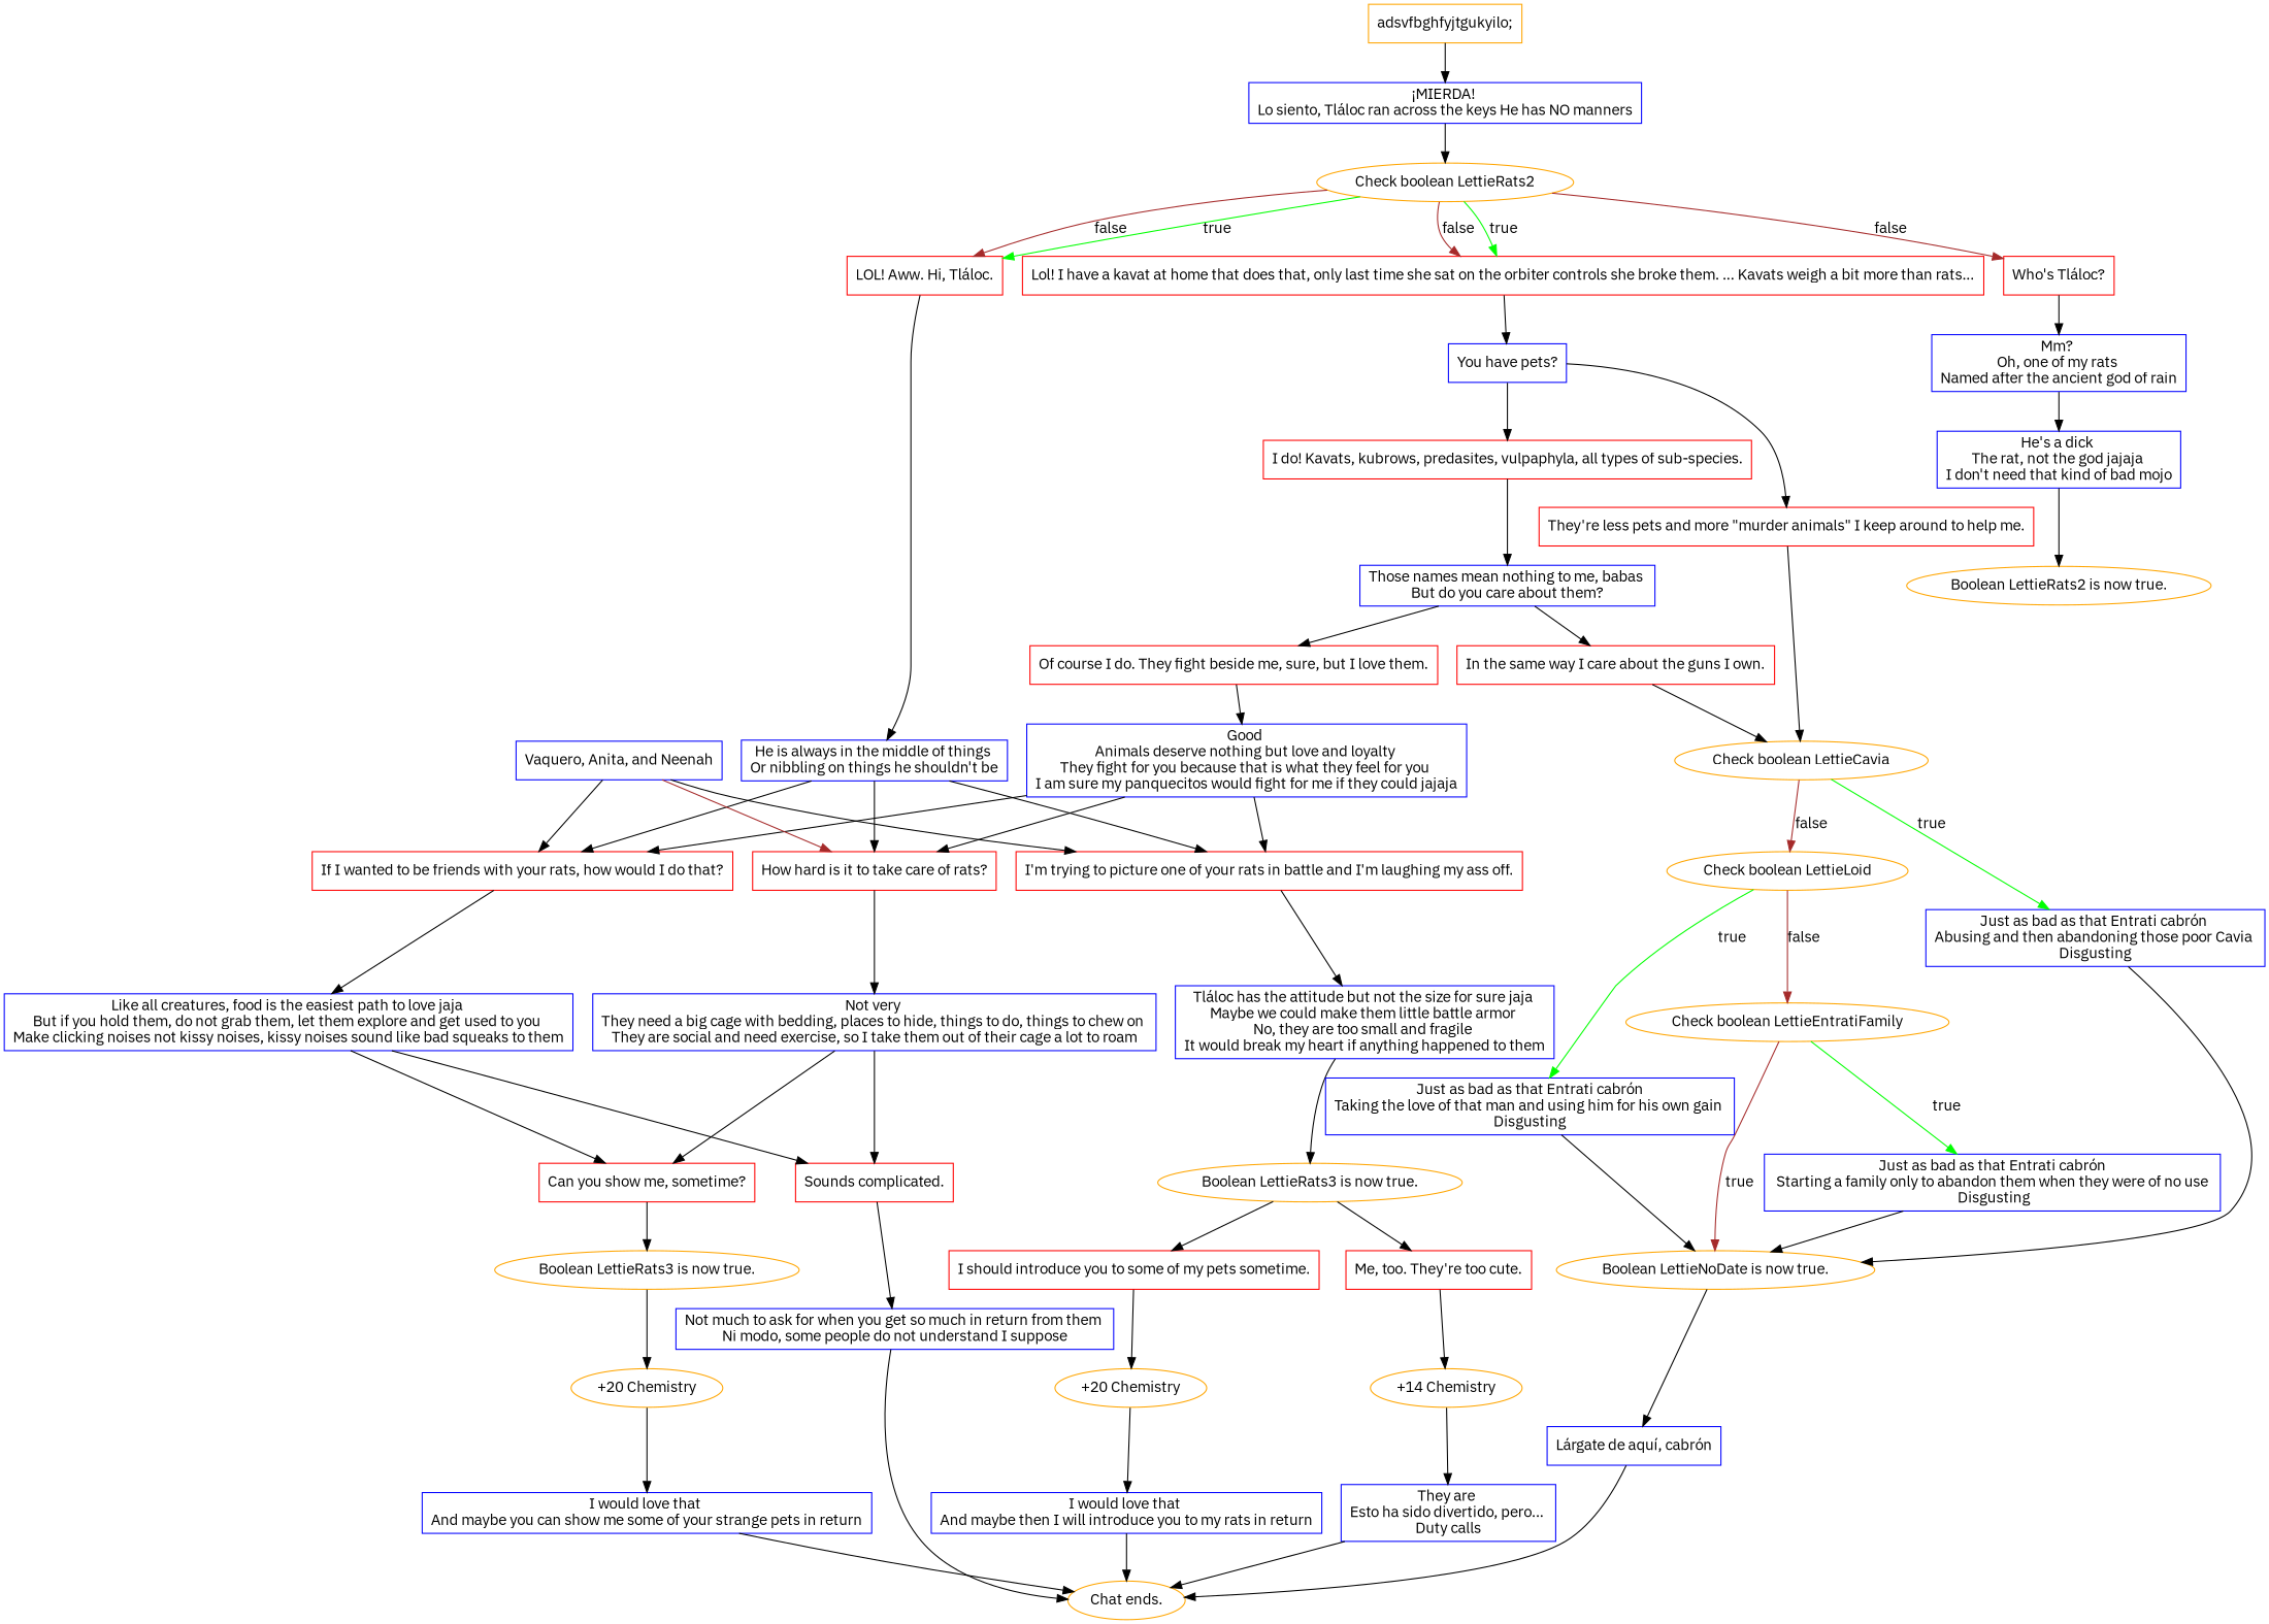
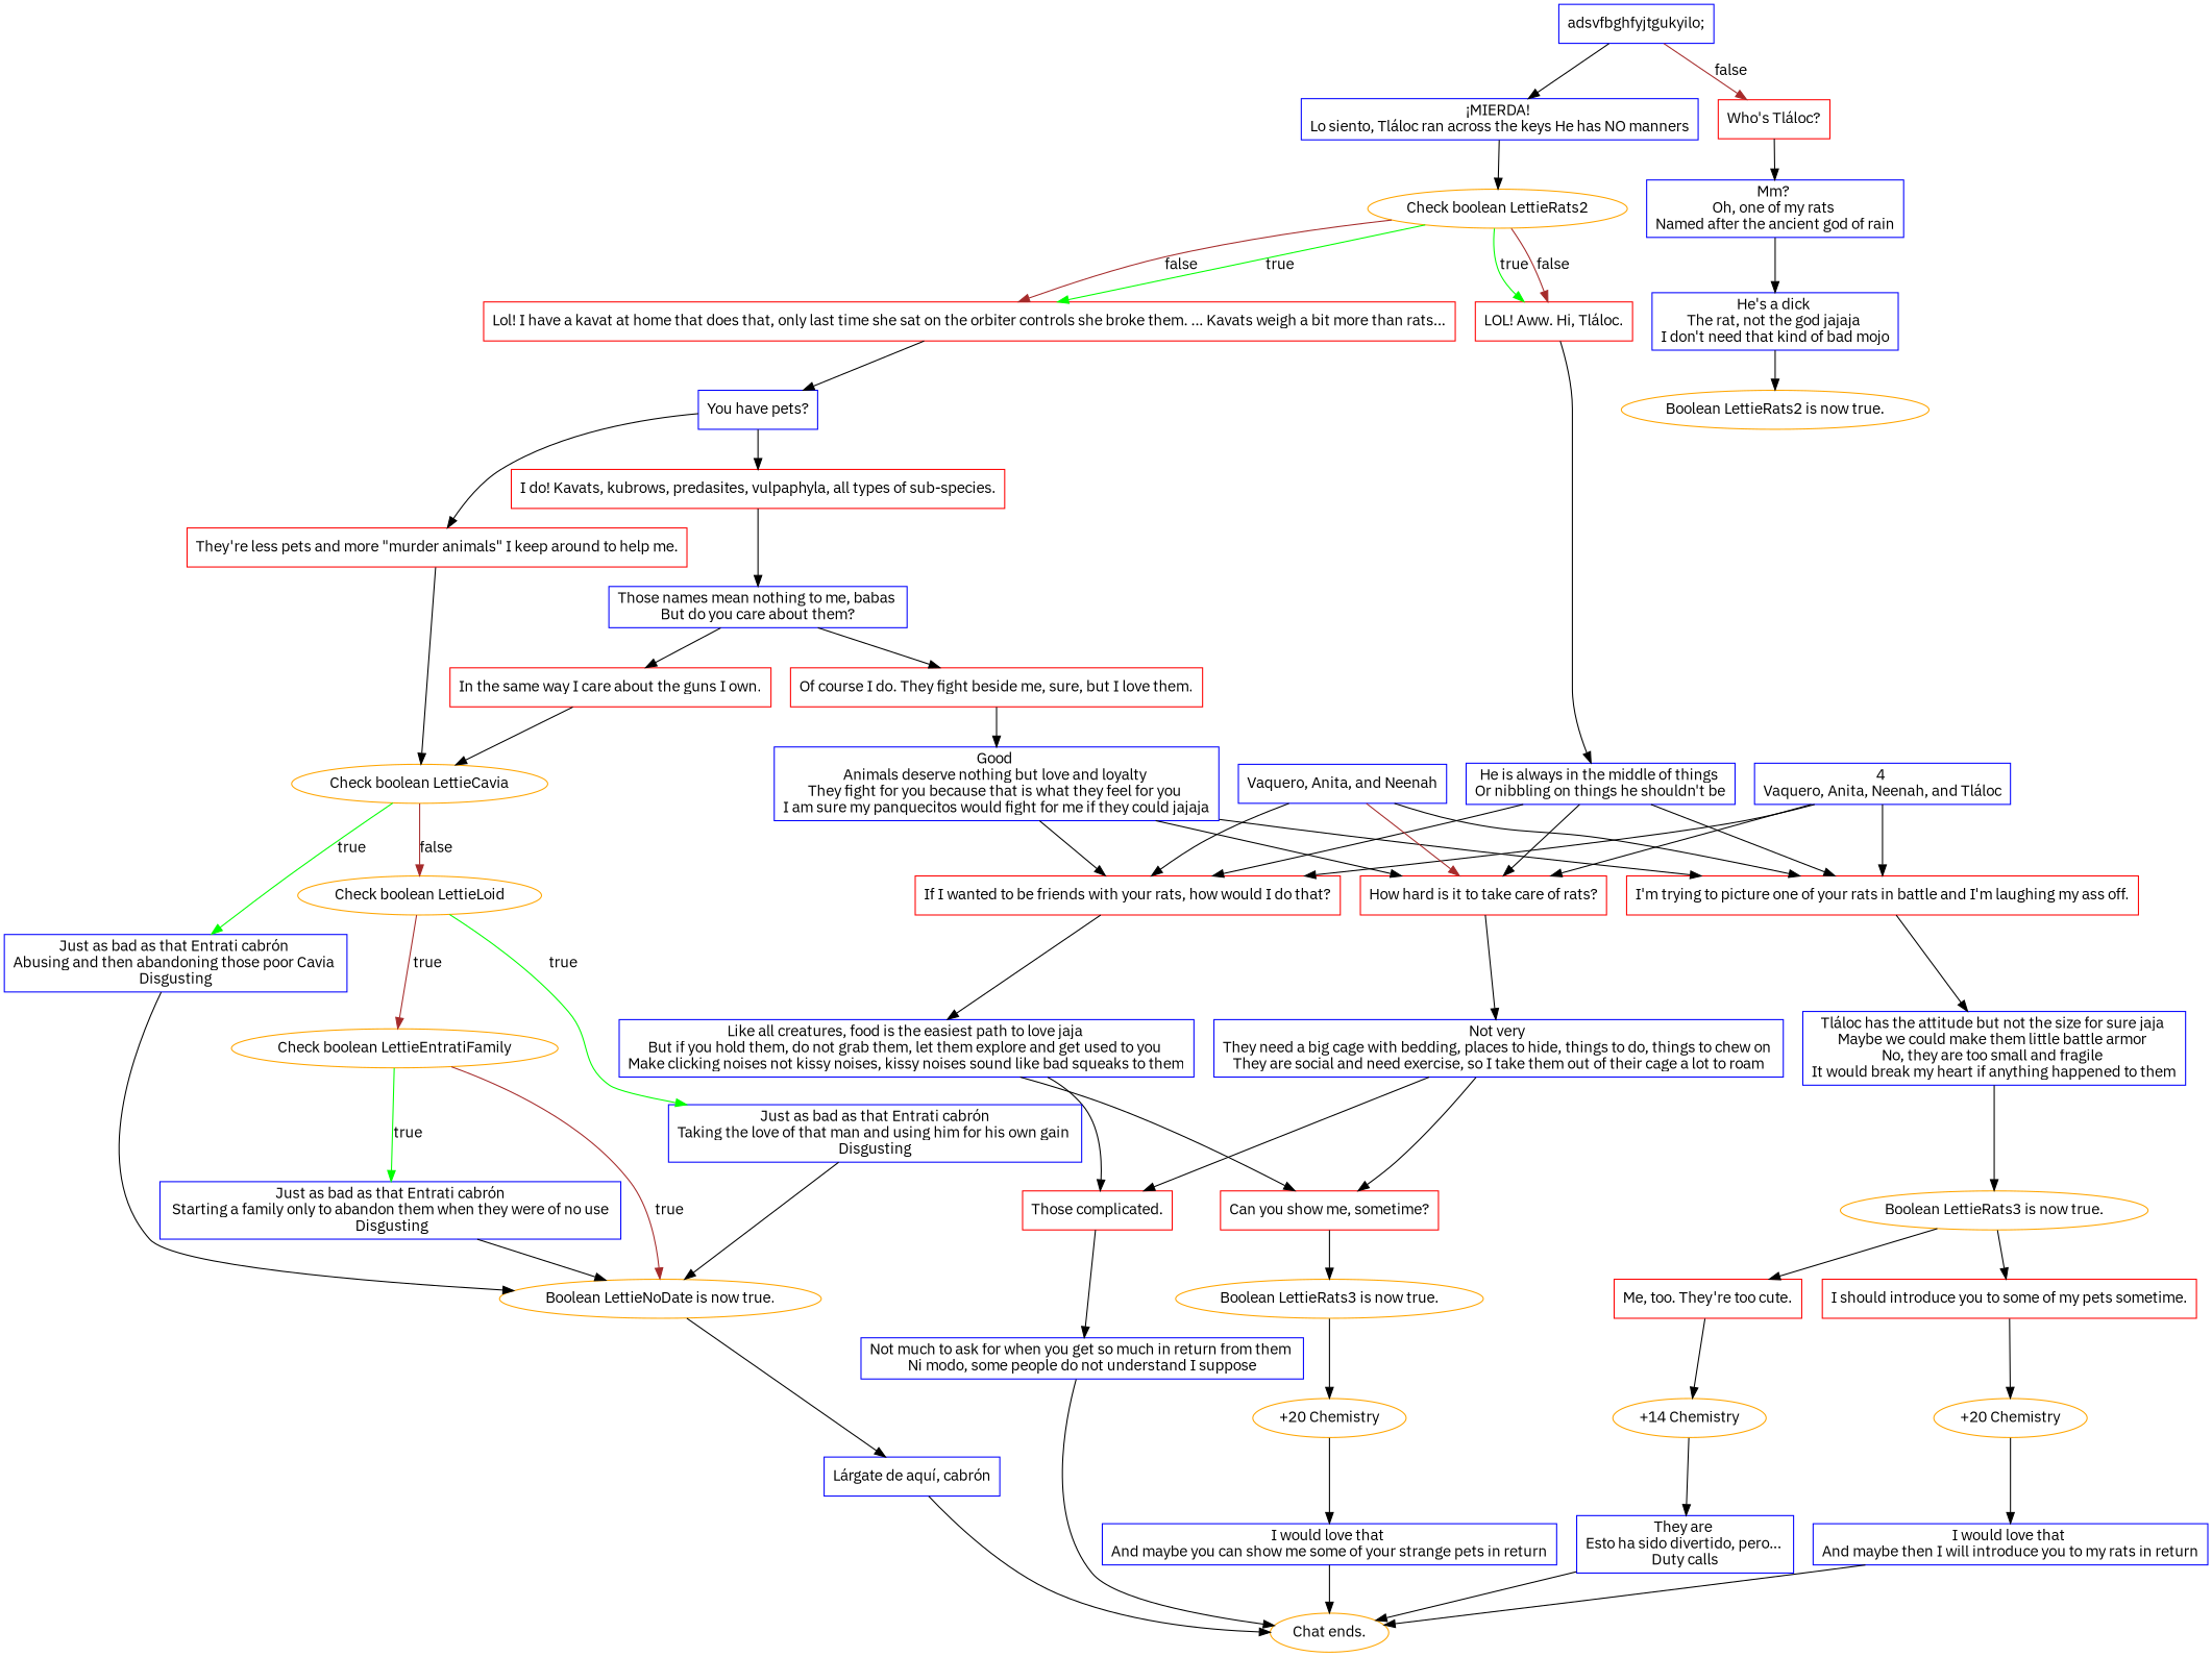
  digraph {
    fontname="IBM Plex Sans"
    node [color=blue fontname="IBM Plex Sans" shape=box]
    edge [fontname="IBM Plex Sans"]
-   n1 [color=orange label="adsvfbghfyjtgukyilo;"]
+   n1 [label="adsvfbghfyjtgukyilo;"]
    n2 [label="¡MIERDA! \nLo siento, Tláloc ran across the keys He has NO manners"]
    n3 [color=orange label="Check boolean LettieRats2" shape=""]
    n4 [color=red label="LOL! Aww. Hi, Tláloc."]
    n5 [color=red label="Lol! I have a kavat at home that does that, only last time she sat on the orbiter controls she broke them. ... Kavats weigh a bit more than rats..."]
    n6 [color=red label="Who's Tláloc?"]
    n7 [label="He is always in the middle of things \nOr nibbling on things he shouldn't be"]
    n8 [label="You have pets?"]
    n9 [label="Mm? \nOh, one of my rats \nNamed after the ancient god of rain"]
    n10 [color=red label="If I wanted to be friends with your rats, how would I do that?"]
    n11 [color=red label="How hard is it to take care of rats?"]
    n12 [color=red label="I'm trying to picture one of your rats in battle and I'm laughing my ass off."]
    n13 [color=red label="I do! Kavats, kubrows, predasites, vulpaphyla, all types of sub-species."]
    n14 [color=red label="They're less pets and more \"murder animals\" I keep around to help me."]
    n15 [label="He's a dick \nThe rat, not the god jajaja \nI don't need that kind of bad mojo"]
    n16 [label="Like all creatures, food is the easiest path to love jaja \nBut if you hold them, do not grab them, let them explore and get used to you \nMake clicking noises not kissy noises, kissy noises sound like bad squeaks to them"]
    n17 [label="Not very \nThey need a big cage with bedding, places to hide, things to do, things to chew on \nThey are social and need exercise, so I take them out of their cage a lot to roam"]
    n18 [label="Tláloc has the attitude but not the size for sure jaja \nMaybe we could make them little battle armor \nNo, they are too small and fragile \nIt would break my heart if anything happened to them"]
    n19 [label="Those names mean nothing to me, babas \nBut do you care about them?"]
    n20 [color=orange label="Check boolean LettieCavia" shape=""]
    n21 [color=orange label="Boolean LettieRats2 is now true." shape=""]
    n22 [color=red label="Can you show me, sometime?"]
-   n23 [color=red label="Sounds complicated."]
+   n23 [color=red label="Those complicated."]
    n24 [color=orange label="Boolean LettieRats3 is now true." shape=""]
    n25 [color=red label="Of course I do. They fight beside me, sure, but I love them."]
    n26 [color=red label="In the same way I care about the guns I own."]
    n27 [label="Just as bad as that Entrati cabrón \nAbusing and then abandoning those poor Cavia \nDisgusting"]
    n28 [color=orange label="Check boolean LettieLoid" shape=""]
    n29 [color=orange label="Boolean LettieRats3 is now true." shape=""]
    n30 [label="Not much to ask for when you get so much in return from them \nNi modo, some people do not understand I suppose"]
    n31 [color=red label="Me, too. They're too cute."]
    n32 [color=red label="I should introduce you to some of my pets sometime."]
    n33 [label="Good \nAnimals deserve nothing but love and loyalty \nThey fight for you because that is what they feel for you \nI am sure my panquecitos would fight for me if they could jajaja"]
    n34 [color=orange label="Boolean LettieNoDate is now true." shape=""]
    n35 [label="Just as bad as that Entrati cabrón\nTaking the love of that man and using him for his own gain \nDisgusting"]
    n36 [color=orange label="Check boolean LettieEntratiFamily" shape=""]
    n37 [color=orange label="+20 Chemistry" shape=""]
    "Chat ends." [color=orange shape=""]
    n39 [color=orange label="+14 Chemistry" shape=""]
    n40 [color=orange label="+20 Chemistry" shape=""]
    n41 [label="Lárgate de aquí, cabrón"]
    n42 [label="Just as bad as that Entrati cabrón\n Starting a family only to abandon them when they were of no use \n Disgusting"]
+   n43 [label="4 \nVaquero, Anita, Neenah, and Tláloc"]
    n44 [label="Vaquero, Anita, and Neenah"]
    n45 [label="I would love that \nAnd maybe you can show me some of your strange pets in return"]
    n46 [label="They are \nEsto ha sido divertido, pero... \nDuty calls"]
    n47 [label="I would love that \nAnd maybe then I will introduce you to my rats in return"]
    n1 -> n2
    n2 -> n3
    n3 -> n4 [color=green label=true]
    n3 -> n4 [color=brown label=false]
    n3 -> n5 [color=green label=true]
    n3 -> n5 [color=brown label=false]
-   n3 -> n6 [color=brown label=false]
+   n1 -> n6 [color=brown label=false]
    n4 -> n7
    n5 -> n8
    n6 -> n9
    n7 -> n10
    n7 -> n11
    n7 -> n12
    n8 -> n13
    n8 -> n14
    n9 -> n15
    n10 -> n16
    n11 -> n17
    n12 -> n18
    n13 -> n19
    n14 -> n20
    n15 -> n21
    n16 -> n22
    n16 -> n23
    n17 -> n22
    n17 -> n23
    n18 -> n24
    n19 -> n25
    n19 -> n26
    n20 -> n27 [color=green label=true]
    n20 -> n28 [color=brown label=false]
    n22 -> n29
    n23 -> n30
    n24 -> n31
    n24 -> n32
    n25 -> n33
    n26 -> n20
    n27 -> n34
    n28 -> n35 [color=green label=true]
-   n28 -> n36 [color=brown label=false]
+   n28 -> n36 [color=brown label=true]
    n29 -> n37
    n30 -> "Chat ends."
    n31 -> n39
    n32 -> n40
    n33 -> n10
    n33 -> n11
    n33 -> n12
    n34 -> n41
    n35 -> n34
    n36 -> n34 [color=brown label=true]
    n36 -> n42 [color=green label=true]
    n37 -> n45
    n39 -> n46
    n40 -> n47
    n41 -> "Chat ends."
    n42 -> n34
+   n43 -> n10
+   n43 -> n11
+   n43 -> n12
    n44 -> n10
    n44 -> n11 [color=brown]
    n44 -> n12
    n45 -> "Chat ends."
    n46 -> "Chat ends."
    n47 -> "Chat ends."
  }
